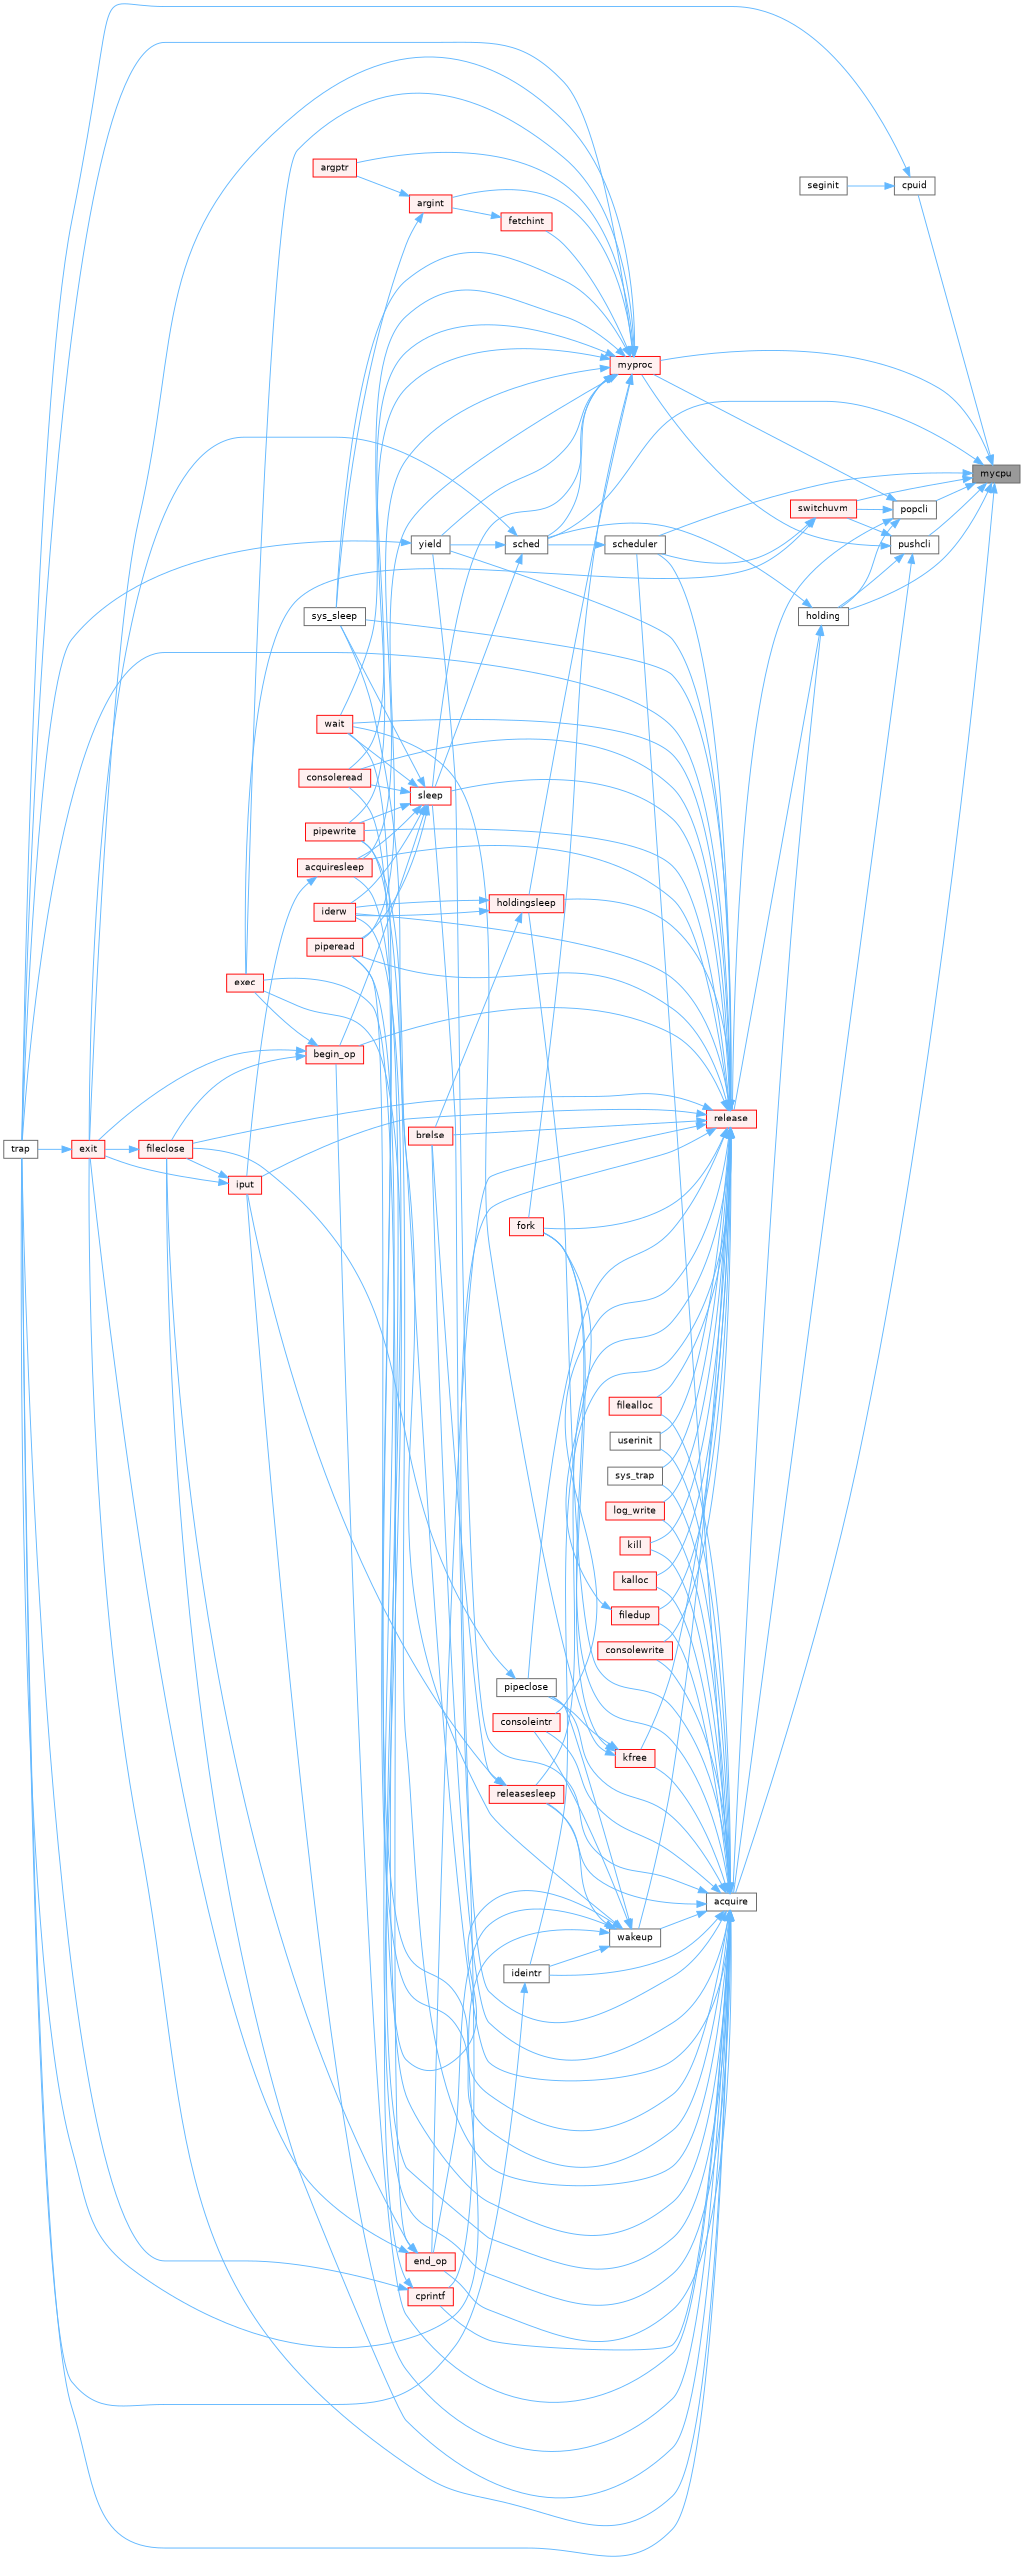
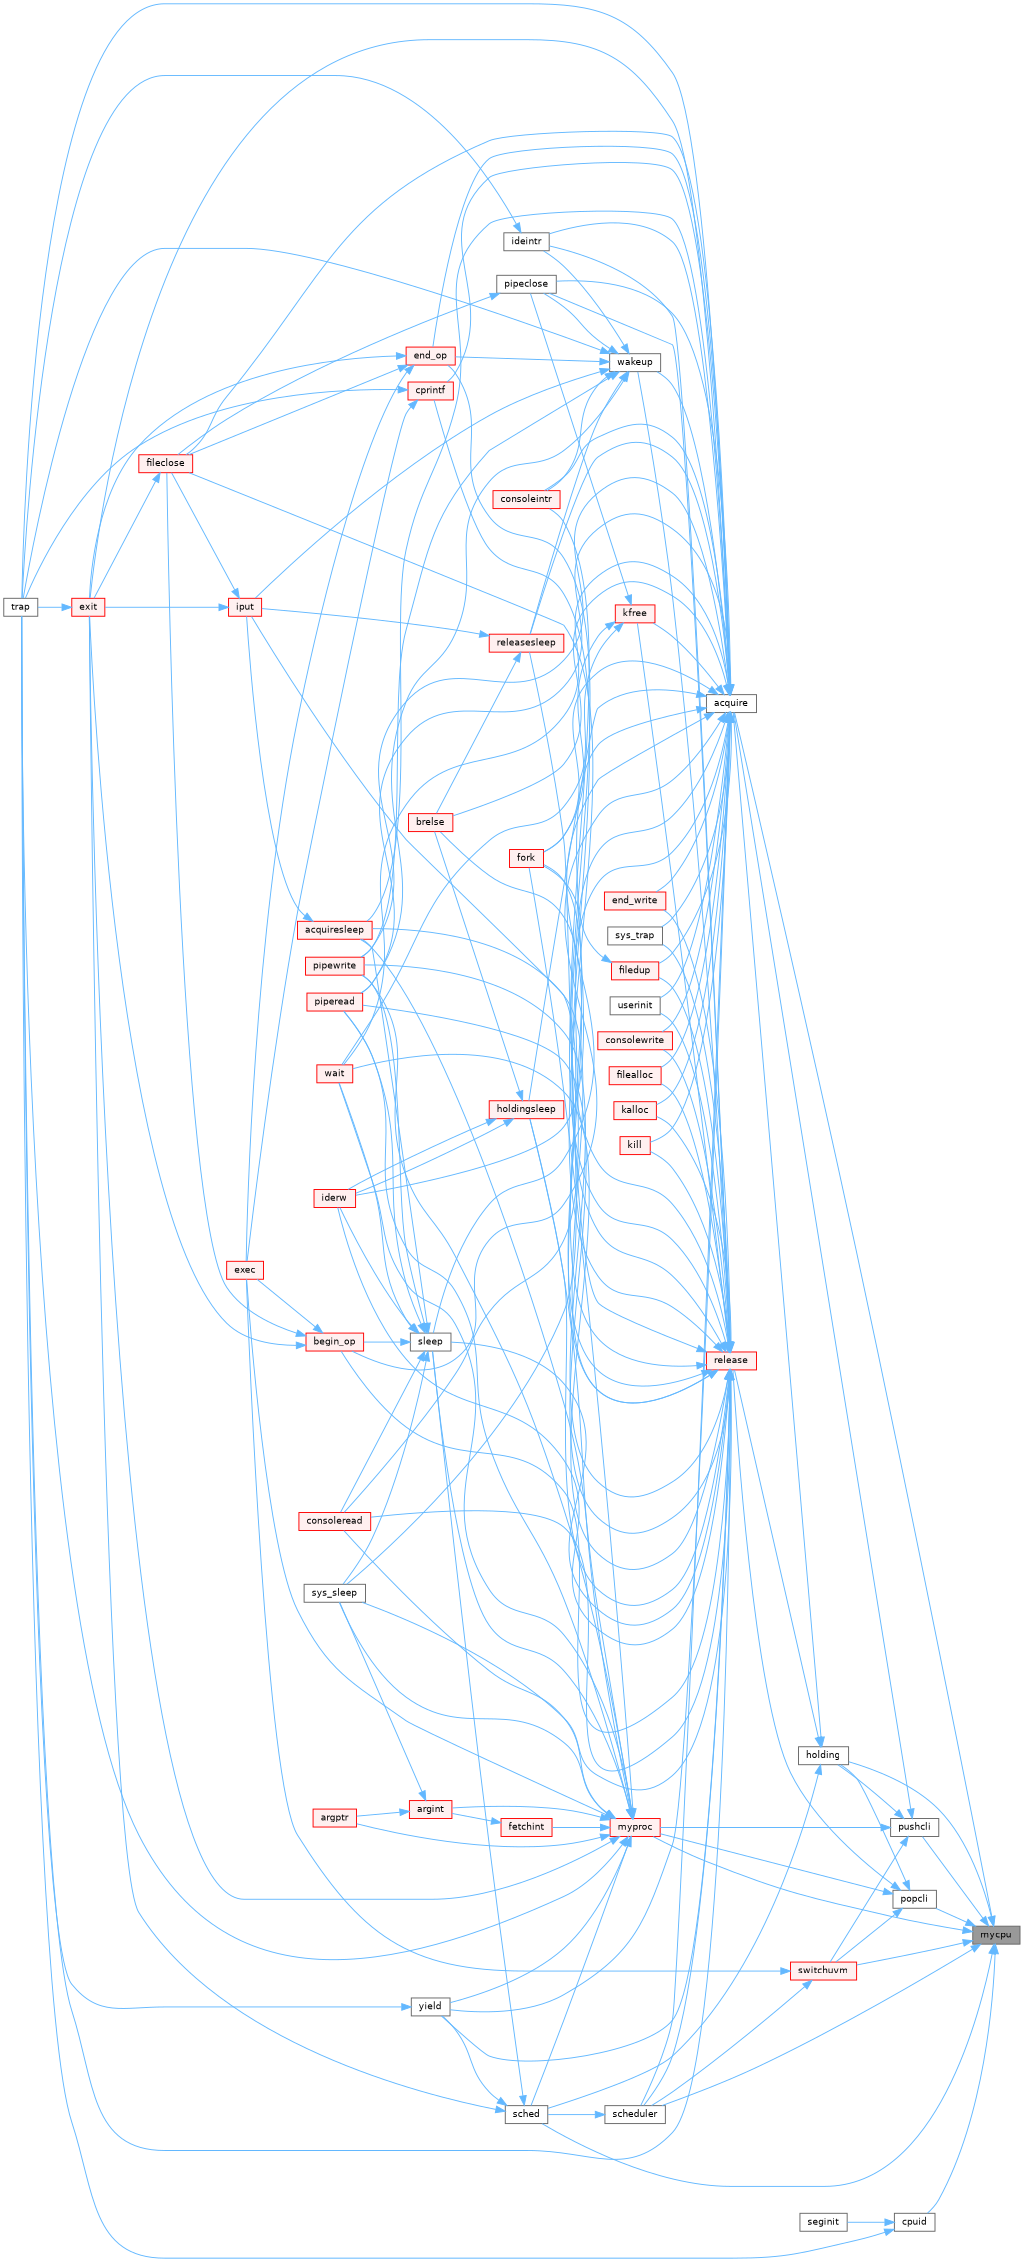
  digraph {
    rankdir=RL
    node [color=red fillcolor="#FFF0F0" fontname=Helvetica fontsize=10 shape=box style=filled]
    edge [color=steelblue1 dir=back fontname=Helvetica fontsize=10 labelfontname=Helvetica labelfontsize=10 style=solid]
    n1 [color=gray40 fillcolor=grey60 fontcolor=black height=0.2 label=mycpu width=0.4]
    n2 [color=grey40 fillcolor=white height=0.2 label=acquire width=0.4]
    n3 [color=grey40 fillcolor=white height=0.2 label=scheduler width=0.4]
    n4 [color=grey40 fillcolor=white height=0.2 label=sched width=0.4]
    n5 [color=grey40 fillcolor=white height=0.2 label=cpuid width=0.4]
    n6 [color=grey40 fillcolor=white height=0.2 label=holding width=0.4]
    n7 [height=0.2 label=myproc width=0.4]
    n8 [color=grey40 fillcolor=white height=0.2 label=popcli width=0.4]
    n9 [height=0.2 label=switchuvm width=0.4]
    n10 [color=grey40 fillcolor=white height=0.2 label=pushcli width=0.4]
    n11 [height=0.2 label=acquiresleep width=0.4]
    n12 [height=0.2 label=iput width=0.4]
    n13 [height=0.2 label=exit width=0.4]
    n14 [color=grey40 fillcolor=white height=0.2 label=trap width=0.4]
    n15 [height=0.2 label=fileclose width=0.4]
    n16 [height=0.2 label=begin_op width=0.4]
    n17 [height=0.2 label=brelse width=0.4]
    n18 [height=0.2 label=consoleintr width=0.4]
    n19 [height=0.2 label=consoleread width=0.4]
    n20 [height=0.2 label=consolewrite width=0.4]
    n21 [height=0.2 label=cprintf width=0.4]
    n22 [height=0.2 label=end_op width=0.4]
    n23 [height=0.2 label=filealloc width=0.4]
    n24 [height=0.2 label=filedup width=0.4]
    n25 [height=0.2 label=fork width=0.4]
    n26 [height=0.2 label=holdingsleep width=0.4]
    n27 [height=0.2 label=iderw width=0.4]
    n28 [color=grey40 fillcolor=white height=0.2 label=ideintr width=0.4]
    n29 [height=0.2 label=kalloc width=0.4]
    n30 [height=0.2 label=kfree width=0.4]
    n31 [color=grey40 fillcolor=white height=0.2 label=pipeclose width=0.4]
    n32 [height=0.2 label=wait width=0.4]
    n33 [height=0.2 label=kill width=0.4]
-   n34 [height=0.2 label=log_write width=0.4]
+   n34 [height=0.2 label=end_write width=0.4]
    n35 [height=0.2 label=piperead width=0.4]
    n36 [height=0.2 label=pipewrite width=0.4]
    n37 [height=0.2 label=releasesleep width=0.4]
-   n38 [fillcolor=white height=0.2 label=sleep width=0.4]
+   n38 [color=grey40 fillcolor=white height=0.2 label=sleep width=0.4]
    n39 [color=grey40 fillcolor=white height=0.2 label=sys_sleep width=0.4]
    n40 [color=grey40 fillcolor=white height=0.2 label=yield width=0.4]
    n41 [color=grey40 fillcolor=white height=0.2 label=sys_trap width=0.4]
    n42 [color=grey40 fillcolor=white height=0.2 label=userinit width=0.4]
    n43 [color=grey40 fillcolor=white height=0.2 label=wakeup width=0.4]
    n44 [color=grey40 fillcolor=white height=0.2 label=seginit width=0.4]
    n45 [height=0.2 label=release width=0.4]
    n46 [height=0.2 label=exec width=0.4]
    n47 [height=0.2 label=argint width=0.4]
    n48 [height=0.2 label=argptr width=0.4]
    n49 [height=0.2 label=fetchint width=0.4]
    n1 -> n2
    n1 -> n3
    n1 -> n4
    n1 -> n5
    n1 -> n6
    n1 -> n7
    n1 -> n8
    n1 -> n9
    n1 -> n10
    n2 -> n3
    n2 -> n11
-   n2 -> n12
+   n43 -> n12
    n2 -> n13
    n2 -> n14
    n2 -> n15
    n2 -> n16
    n2 -> n17
    n2 -> n18
    n2 -> n19
    n2 -> n20
    n2 -> n21
    n2 -> n22
    n2 -> n23
    n2 -> n24
    n2 -> n25
    n2 -> n26
    n2 -> n27
    n2 -> n28
    n2 -> n29
    n2 -> n30
    n2 -> n31
    n2 -> n32
    n2 -> n33
    n2 -> n34
    n2 -> n35
    n2 -> n36
    n2 -> n37
    n2 -> n38
    n2 -> n39
    n2 -> n40
    n2 -> n41
    n2 -> n42
    n2 -> n43
    n3 -> n4
    n4 -> n13
    n4 -> n38
    n4 -> n40
    n5 -> n14
    n5 -> n44
    n6 -> n2
    n6 -> n4
    n6 -> n45
    n7 -> n4
    n7 -> n11
    n7 -> n13
    n7 -> n14
    n7 -> n19
    n7 -> n25
    n7 -> n26
    n7 -> n32
    n7 -> n35
    n7 -> n36
    n7 -> n38
    n7 -> n39
    n7 -> n40
    n7 -> n46
    n7 -> n47
    n7 -> n48
    n7 -> n49
    n8 -> n6
    n8 -> n7
    n8 -> n9
    n8 -> n45
    n9 -> n3
    n9 -> n46
    n10 -> n2
    n10 -> n6
    n10 -> n7
    n10 -> n9
    n11 -> n12
    n12 -> n13
    n12 -> n15
    n13 -> n14
    n15 -> n13
    n16 -> n13
    n16 -> n15
    n16 -> n46
    n21 -> n14
    n21 -> n46
    n22 -> n13
    n22 -> n15
    n22 -> n46
    n24 -> n25
    n26 -> n17
    n26 -> n27
    n26 -> n27
    n28 -> n14
    n30 -> n25
    n30 -> n31
    n30 -> n32
    n31 -> n15
    n37 -> n12
    n37 -> n17
    n38 -> n11
    n38 -> n16
    n38 -> n19
    n38 -> n27
    n38 -> n32
    n38 -> n35
    n38 -> n36
    n38 -> n39
    n40 -> n14
    n43 -> n14
    n43 -> n18
    n43 -> n22
    n43 -> n28
    n43 -> n31
    n43 -> n35
    n43 -> n36
    n43 -> n37
    n45 -> n3
    n45 -> n11
    n45 -> n12
    n45 -> n14
    n45 -> n15
    n45 -> n16
    n45 -> n17
    n45 -> n18
    n45 -> n19
    n45 -> n20
    n45 -> n21
    n45 -> n22
    n45 -> n23
    n45 -> n24
    n45 -> n25
    n45 -> n26
    n45 -> n27
    n45 -> n28
    n45 -> n29
    n45 -> n30
    n45 -> n31
    n45 -> n32
    n45 -> n33
    n45 -> n34
    n45 -> n35
    n45 -> n36
    n45 -> n37
    n45 -> n38
    n45 -> n39
    n45 -> n40
    n45 -> n41
    n45 -> n42
    n45 -> n43
    n47 -> n39
    n47 -> n48
    n49 -> n47
  }
